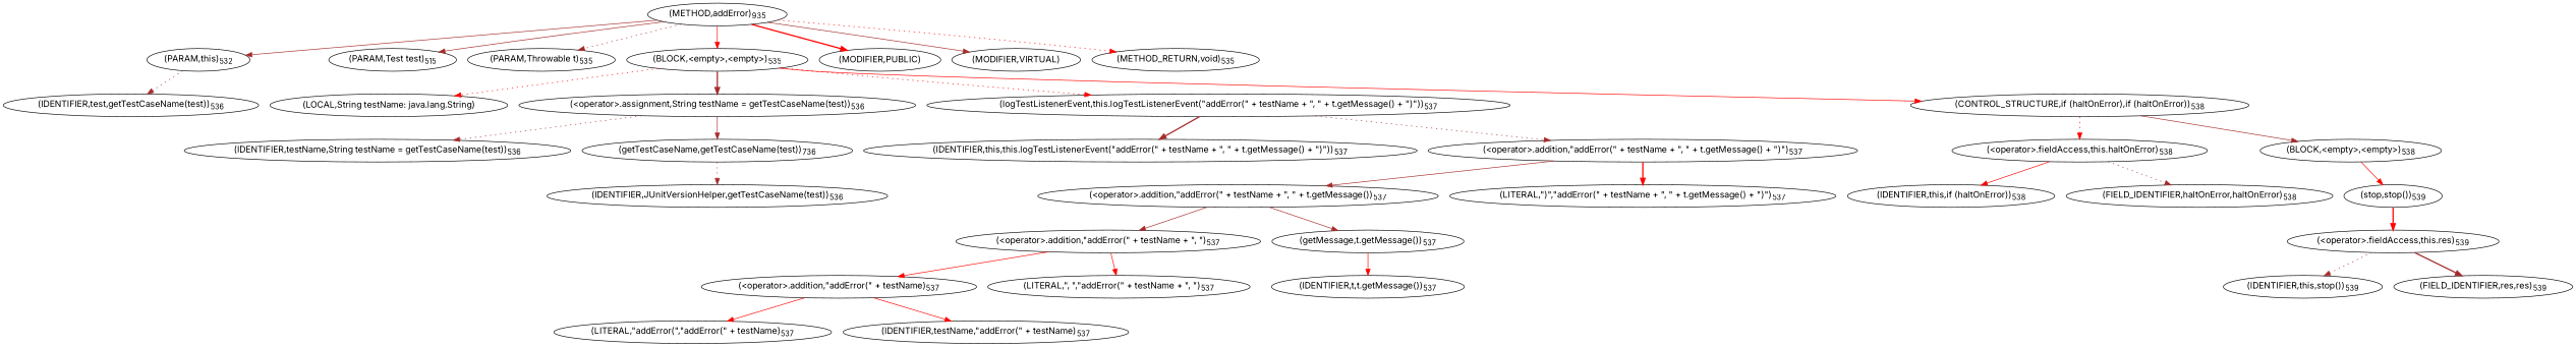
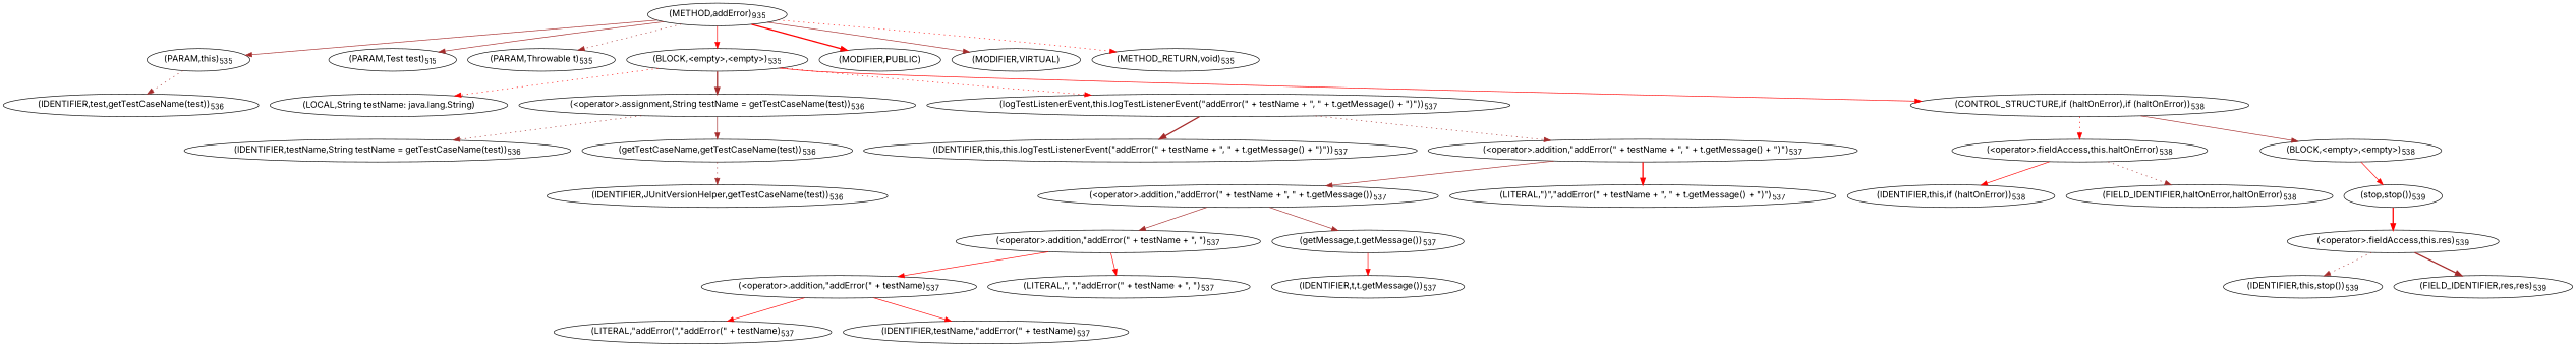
  digraph {
    fontname=Inter
    node [fontname=Inter]
    edge [color=brown fontname=Inter style=solid]
    n1 [label=<(METHOD,addError)<SUB>935</SUB>>]
-   n2 [label=<(PARAM,this)<SUB>532</SUB>>]
+   n2 [label=<(PARAM,this)<SUB>535</SUB>>]
    n3 [label=<(PARAM,Test test)<SUB>515</SUB>>]
    n4 [label=<(PARAM,Throwable t)<SUB>535</SUB>>]
    n5 [label=<(BLOCK,&lt;empty&gt;,&lt;empty&gt;)<SUB>535</SUB>>]
    n6 [label=<(MODIFIER,PUBLIC)>]
    n7 [label=<(MODIFIER,VIRTUAL)>]
    n8 [label=<(METHOD_RETURN,void)<SUB>535</SUB>>]
    n9 [label=<(IDENTIFIER,test,getTestCaseName(test))<SUB>536</SUB>>]
    n10 [label=<(LOCAL,String testName: java.lang.String)>]
    n11 [label=<(&lt;operator&gt;.assignment,String testName = getTestCaseName(test))<SUB>536</SUB>>]
    n12 [label=<(logTestListenerEvent,this.logTestListenerEvent(&quot;addError(&quot; + testName + &quot;, &quot; + t.getMessage() + &quot;)&quot;))<SUB>537</SUB>>]
    n13 [label=<(CONTROL_STRUCTURE,if (haltOnError),if (haltOnError))<SUB>538</SUB>>]
    n14 [label=<(IDENTIFIER,testName,String testName = getTestCaseName(test))<SUB>536</SUB>>]
-   n15 [label=<(getTestCaseName,getTestCaseName(test))<SUB>736</SUB>>]
+   n15 [label=<(getTestCaseName,getTestCaseName(test))<SUB>536</SUB>>]
    n16 [label=<(IDENTIFIER,this,this.logTestListenerEvent(&quot;addError(&quot; + testName + &quot;, &quot; + t.getMessage() + &quot;)&quot;))<SUB>537</SUB>>]
    n17 [label=<(&lt;operator&gt;.addition,&quot;addError(&quot; + testName + &quot;, &quot; + t.getMessage() + &quot;)&quot;)<SUB>537</SUB>>]
    n18 [label=<(&lt;operator&gt;.fieldAccess,this.haltOnError)<SUB>538</SUB>>]
    n19 [label=<(BLOCK,&lt;empty&gt;,&lt;empty&gt;)<SUB>538</SUB>>]
    n20 [label=<(IDENTIFIER,JUnitVersionHelper,getTestCaseName(test))<SUB>536</SUB>>]
    n21 [label=<(&lt;operator&gt;.addition,&quot;addError(&quot; + testName + &quot;, &quot; + t.getMessage())<SUB>537</SUB>>]
    n22 [label=<(LITERAL,&quot;)&quot;,&quot;addError(&quot; + testName + &quot;, &quot; + t.getMessage() + &quot;)&quot;)<SUB>537</SUB>>]
    n23 [label=<(&lt;operator&gt;.addition,&quot;addError(&quot; + testName + &quot;, &quot;)<SUB>537</SUB>>]
    n24 [label=<(getMessage,t.getMessage())<SUB>537</SUB>>]
    n25 [label=<(&lt;operator&gt;.addition,&quot;addError(&quot; + testName)<SUB>537</SUB>>]
    n26 [label=<(LITERAL,&quot;, &quot;,&quot;addError(&quot; + testName + &quot;, &quot;)<SUB>537</SUB>>]
    n27 [label=<(IDENTIFIER,t,t.getMessage())<SUB>537</SUB>>]
    n28 [label=<(LITERAL,&quot;addError(&quot;,&quot;addError(&quot; + testName)<SUB>537</SUB>>]
    n29 [label=<(IDENTIFIER,testName,&quot;addError(&quot; + testName)<SUB>537</SUB>>]
    n30 [label=<(IDENTIFIER,this,if (haltOnError))<SUB>538</SUB>>]
    n31 [label=<(FIELD_IDENTIFIER,haltOnError,haltOnError)<SUB>538</SUB>>]
    n32 [label=<(stop,stop())<SUB>539</SUB>>]
    n33 [label=<(&lt;operator&gt;.fieldAccess,this.res)<SUB>539</SUB>>]
    n34 [label=<(IDENTIFIER,this,stop())<SUB>539</SUB>>]
    n35 [label=<(FIELD_IDENTIFIER,res,res)<SUB>539</SUB>>]
    n1 -> n2
    n1 -> n3
    n1 -> n4 [style=dotted]
    n1 -> n5 [color=red]
    n1 -> n6 [color=red style=bold]
    n1 -> n7
    n1 -> n8 [color=red style=dotted]
    n2 -> n9 [style=dotted]
    n5 -> n10 [color=red style=dotted]
    n5 -> n11 [style=bold]
    n5 -> n12 [color=red style=dotted]
    n5 -> n13 [color=red]
    n11 -> n14 [style=dotted]
    n11 -> n15
    n12 -> n16 [style=bold]
    n12 -> n17 [style=dotted]
    n13 -> n18 [color=red style=dotted]
    n13 -> n19
    n15 -> n20 [style=dotted]
    n17 -> n21
    n17 -> n22 [color=red style=bold]
    n18 -> n30 [color=red]
    n18 -> n31 [style=dotted]
    n19 -> n32 [color=red]
    n21 -> n23
    n21 -> n24
    n23 -> n25 [color=red]
    n23 -> n26 [color=red]
    n24 -> n27 [color=red]
    n25 -> n28 [color=red]
    n25 -> n29 [color=red]
    n32 -> n33 [color=red style=bold]
    n33 -> n34 [style=dotted]
    n33 -> n35 [style=bold]
  }
